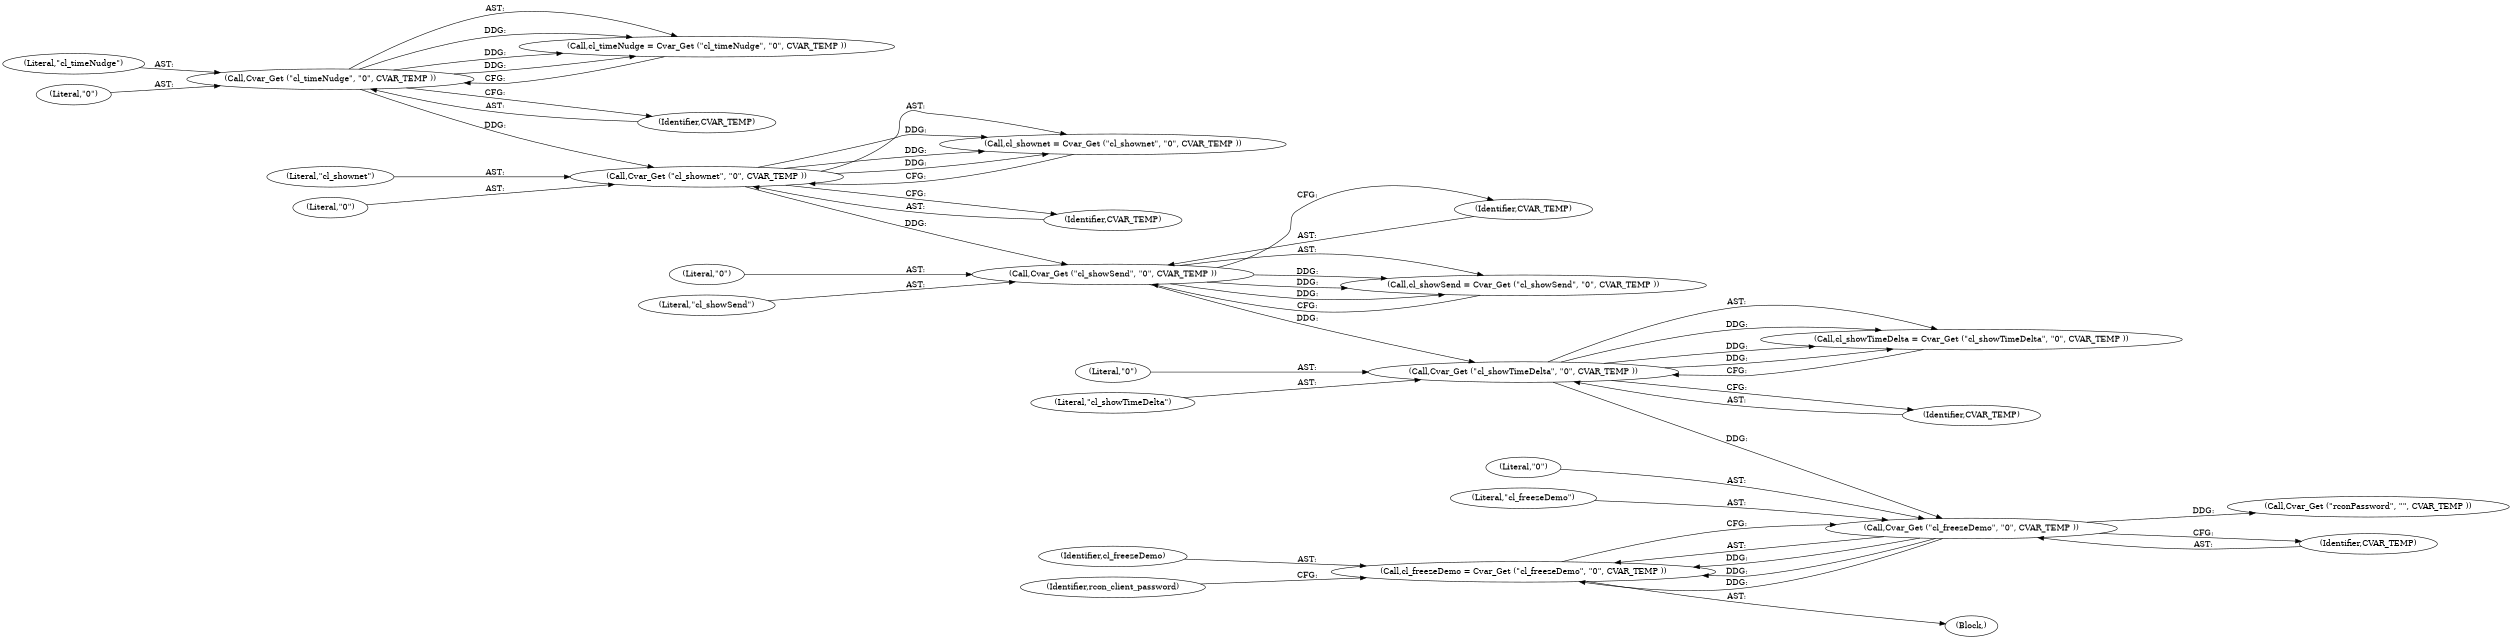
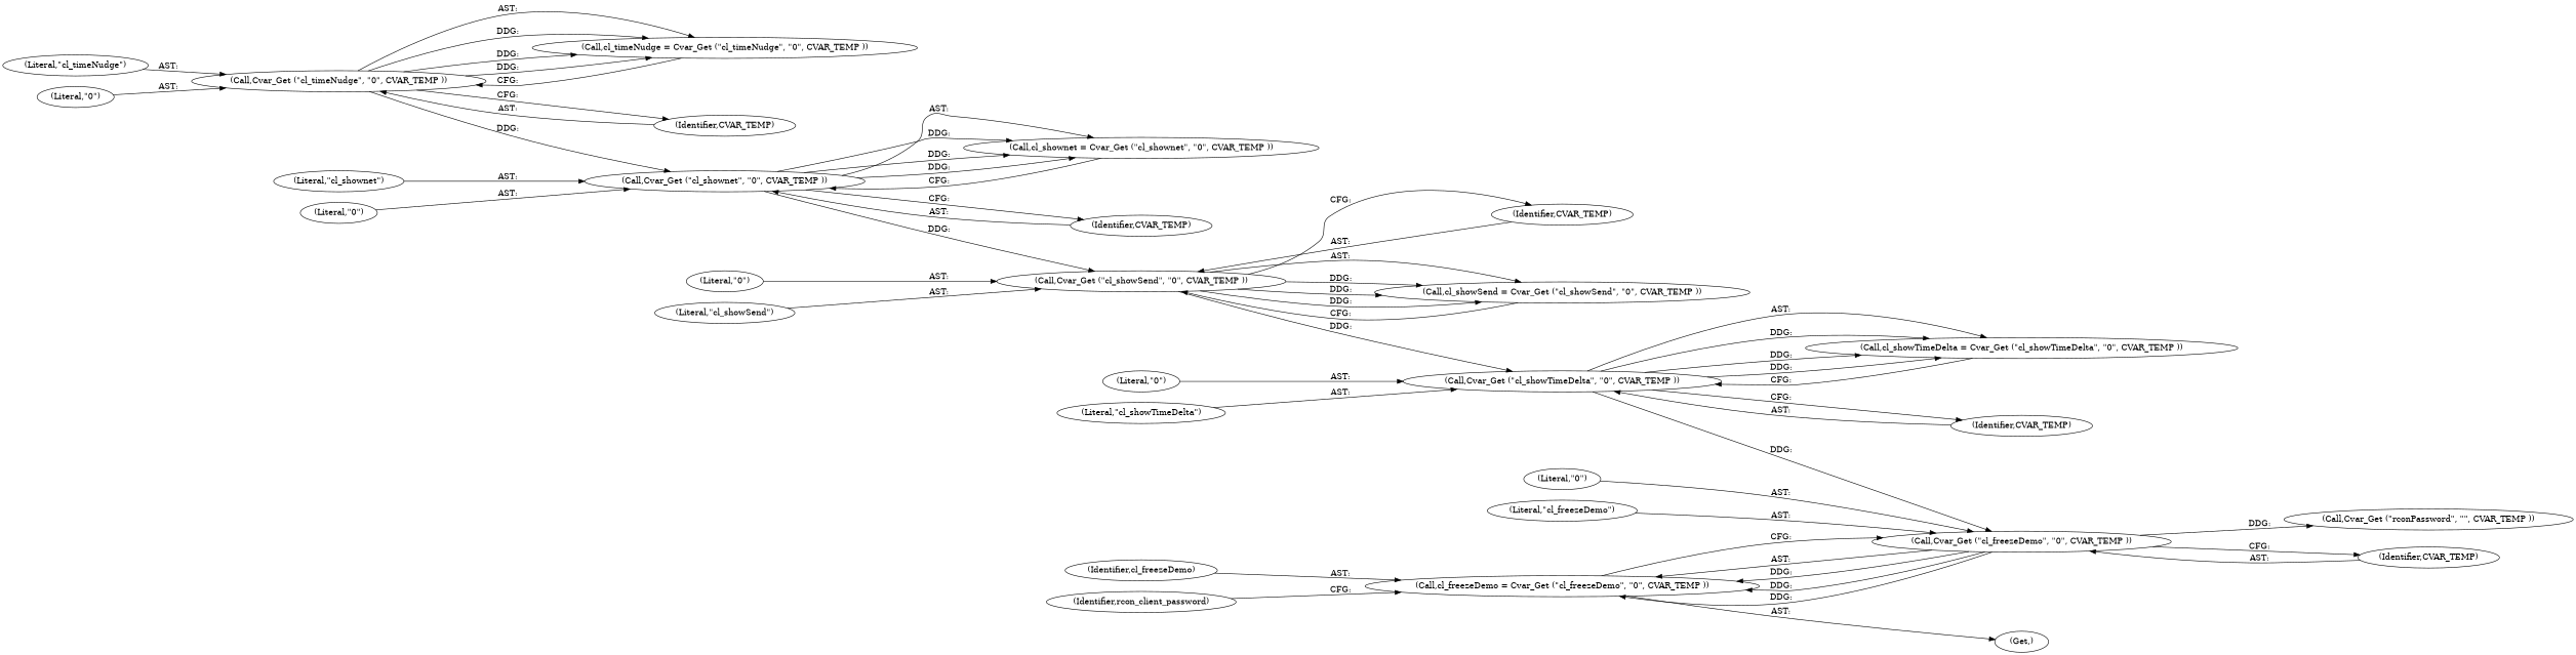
  digraph {
    rankdir=LR
    n1 [label="(Call,cl_freezeDemo = Cvar_Get (\"cl_freezeDemo\", \"0\", CVAR_TEMP ))"]
    n2 [label="(Call,Cvar_Get (\"cl_freezeDemo\", \"0\", CVAR_TEMP ))"]
-   n3 [label="(Block,)"]
+   n3 [label="(Get,)"]
    n4 [label="(Call,Cvar_Get (\"rconPassword\", \"\", CVAR_TEMP ))"]
    n5 [label="(Identifier,CVAR_TEMP)"]
    n6 [label="(Call,Cvar_Get (\"cl_showTimeDelta\", \"0\", CVAR_TEMP ))"]
    n7 [label="(Call,cl_showTimeDelta = Cvar_Get (\"cl_showTimeDelta\", \"0\", CVAR_TEMP ))"]
    n8 [label="(Identifier,CVAR_TEMP)"]
    n9 [label="(Call,Cvar_Get (\"cl_showSend\", \"0\", CVAR_TEMP ))"]
    n10 [label="(Identifier,CVAR_TEMP)"]
    n11 [label="(Call,cl_showSend = Cvar_Get (\"cl_showSend\", \"0\", CVAR_TEMP ))"]
    n12 [label="(Call,Cvar_Get (\"cl_shownet\", \"0\", CVAR_TEMP ))"]
    n13 [label="(Call,cl_shownet = Cvar_Get (\"cl_shownet\", \"0\", CVAR_TEMP ))"]
    n14 [label="(Identifier,CVAR_TEMP)"]
    n15 [label="(Call,Cvar_Get (\"cl_timeNudge\", \"0\", CVAR_TEMP ))"]
    n16 [label="(Call,cl_timeNudge = Cvar_Get (\"cl_timeNudge\", \"0\", CVAR_TEMP ))"]
    n17 [label="(Identifier,CVAR_TEMP)"]
    n18 [label="(Literal,\"0\")"]
    n19 [label="(Literal,\"cl_shownet\")"]
    n20 [label="(Literal,\"cl_timeNudge\")"]
    n21 [label="(Literal,\"0\")"]
    n22 [label="(Literal,\"0\")"]
    n23 [label="(Literal,\"cl_freezeDemo\")"]
    n24 [label="(Identifier,cl_freezeDemo)"]
    n25 [label="(Identifier,rcon_client_password)"]
    n26 [label="(Literal,\"cl_showSend\")"]
    n27 [label="(Literal,\"0\")"]
    n28 [label="(Literal,\"0\")"]
    n29 [label="(Literal,\"cl_showTimeDelta\")"]
    n1 -> n2 [label="CFG: "]
    n1 -> n3 [label="AST: "]
    n2 -> n1 [label="AST: "]
    n2 -> n1 [label="DDG: "]
    n2 -> n1 [label="DDG: "]
    n2 -> n1 [label="DDG: "]
    n2 -> n4 [label="DDG: "]
    n2 -> n5 [label="CFG: "]
    n5 -> n2 [label="AST: "]
    n6 -> n2 [label="DDG: "]
    n6 -> n7 [label="AST: "]
    n6 -> n7 [label="DDG: "]
    n6 -> n7 [label="DDG: "]
    n6 -> n7 [label="DDG: "]
    n6 -> n8 [label="CFG: "]
    n7 -> n6 [label="CFG: "]
    n8 -> n6 [label="AST: "]
    n9 -> n6 [label="DDG: "]
    n9 -> n10 [label="CFG: "]
    n9 -> n11 [label="AST: "]
    n9 -> n11 [label="DDG: "]
    n9 -> n11 [label="DDG: "]
    n9 -> n11 [label="DDG: "]
    n10 -> n9 [label="AST: "]
    n11 -> n9 [label="CFG: "]
    n12 -> n9 [label="DDG: "]
    n12 -> n13 [label="AST: "]
    n12 -> n13 [label="DDG: "]
    n12 -> n13 [label="DDG: "]
    n12 -> n13 [label="DDG: "]
    n12 -> n14 [label="CFG: "]
    n13 -> n12 [label="CFG: "]
    n14 -> n12 [label="AST: "]
    n15 -> n12 [label="DDG: "]
    n15 -> n16 [label="AST: "]
    n15 -> n16 [label="DDG: "]
    n15 -> n16 [label="DDG: "]
    n15 -> n16 [label="DDG: "]
    n15 -> n17 [label="CFG: "]
    n16 -> n15 [label="CFG: "]
    n17 -> n15 [label="AST: "]
    n18 -> n9 [label="AST: "]
    n19 -> n12 [label="AST: "]
    n20 -> n15 [label="AST: "]
    n21 -> n15 [label="AST: "]
    n22 -> n2 [label="AST: "]
    n23 -> n2 [label="AST: "]
    n24 -> n1 [label="AST: "]
    n25 -> n1 [label="CFG: "]
    n26 -> n9 [label="AST: "]
    n27 -> n12 [label="AST: "]
    n28 -> n6 [label="AST: "]
    n29 -> n6 [label="AST: "]
  }
